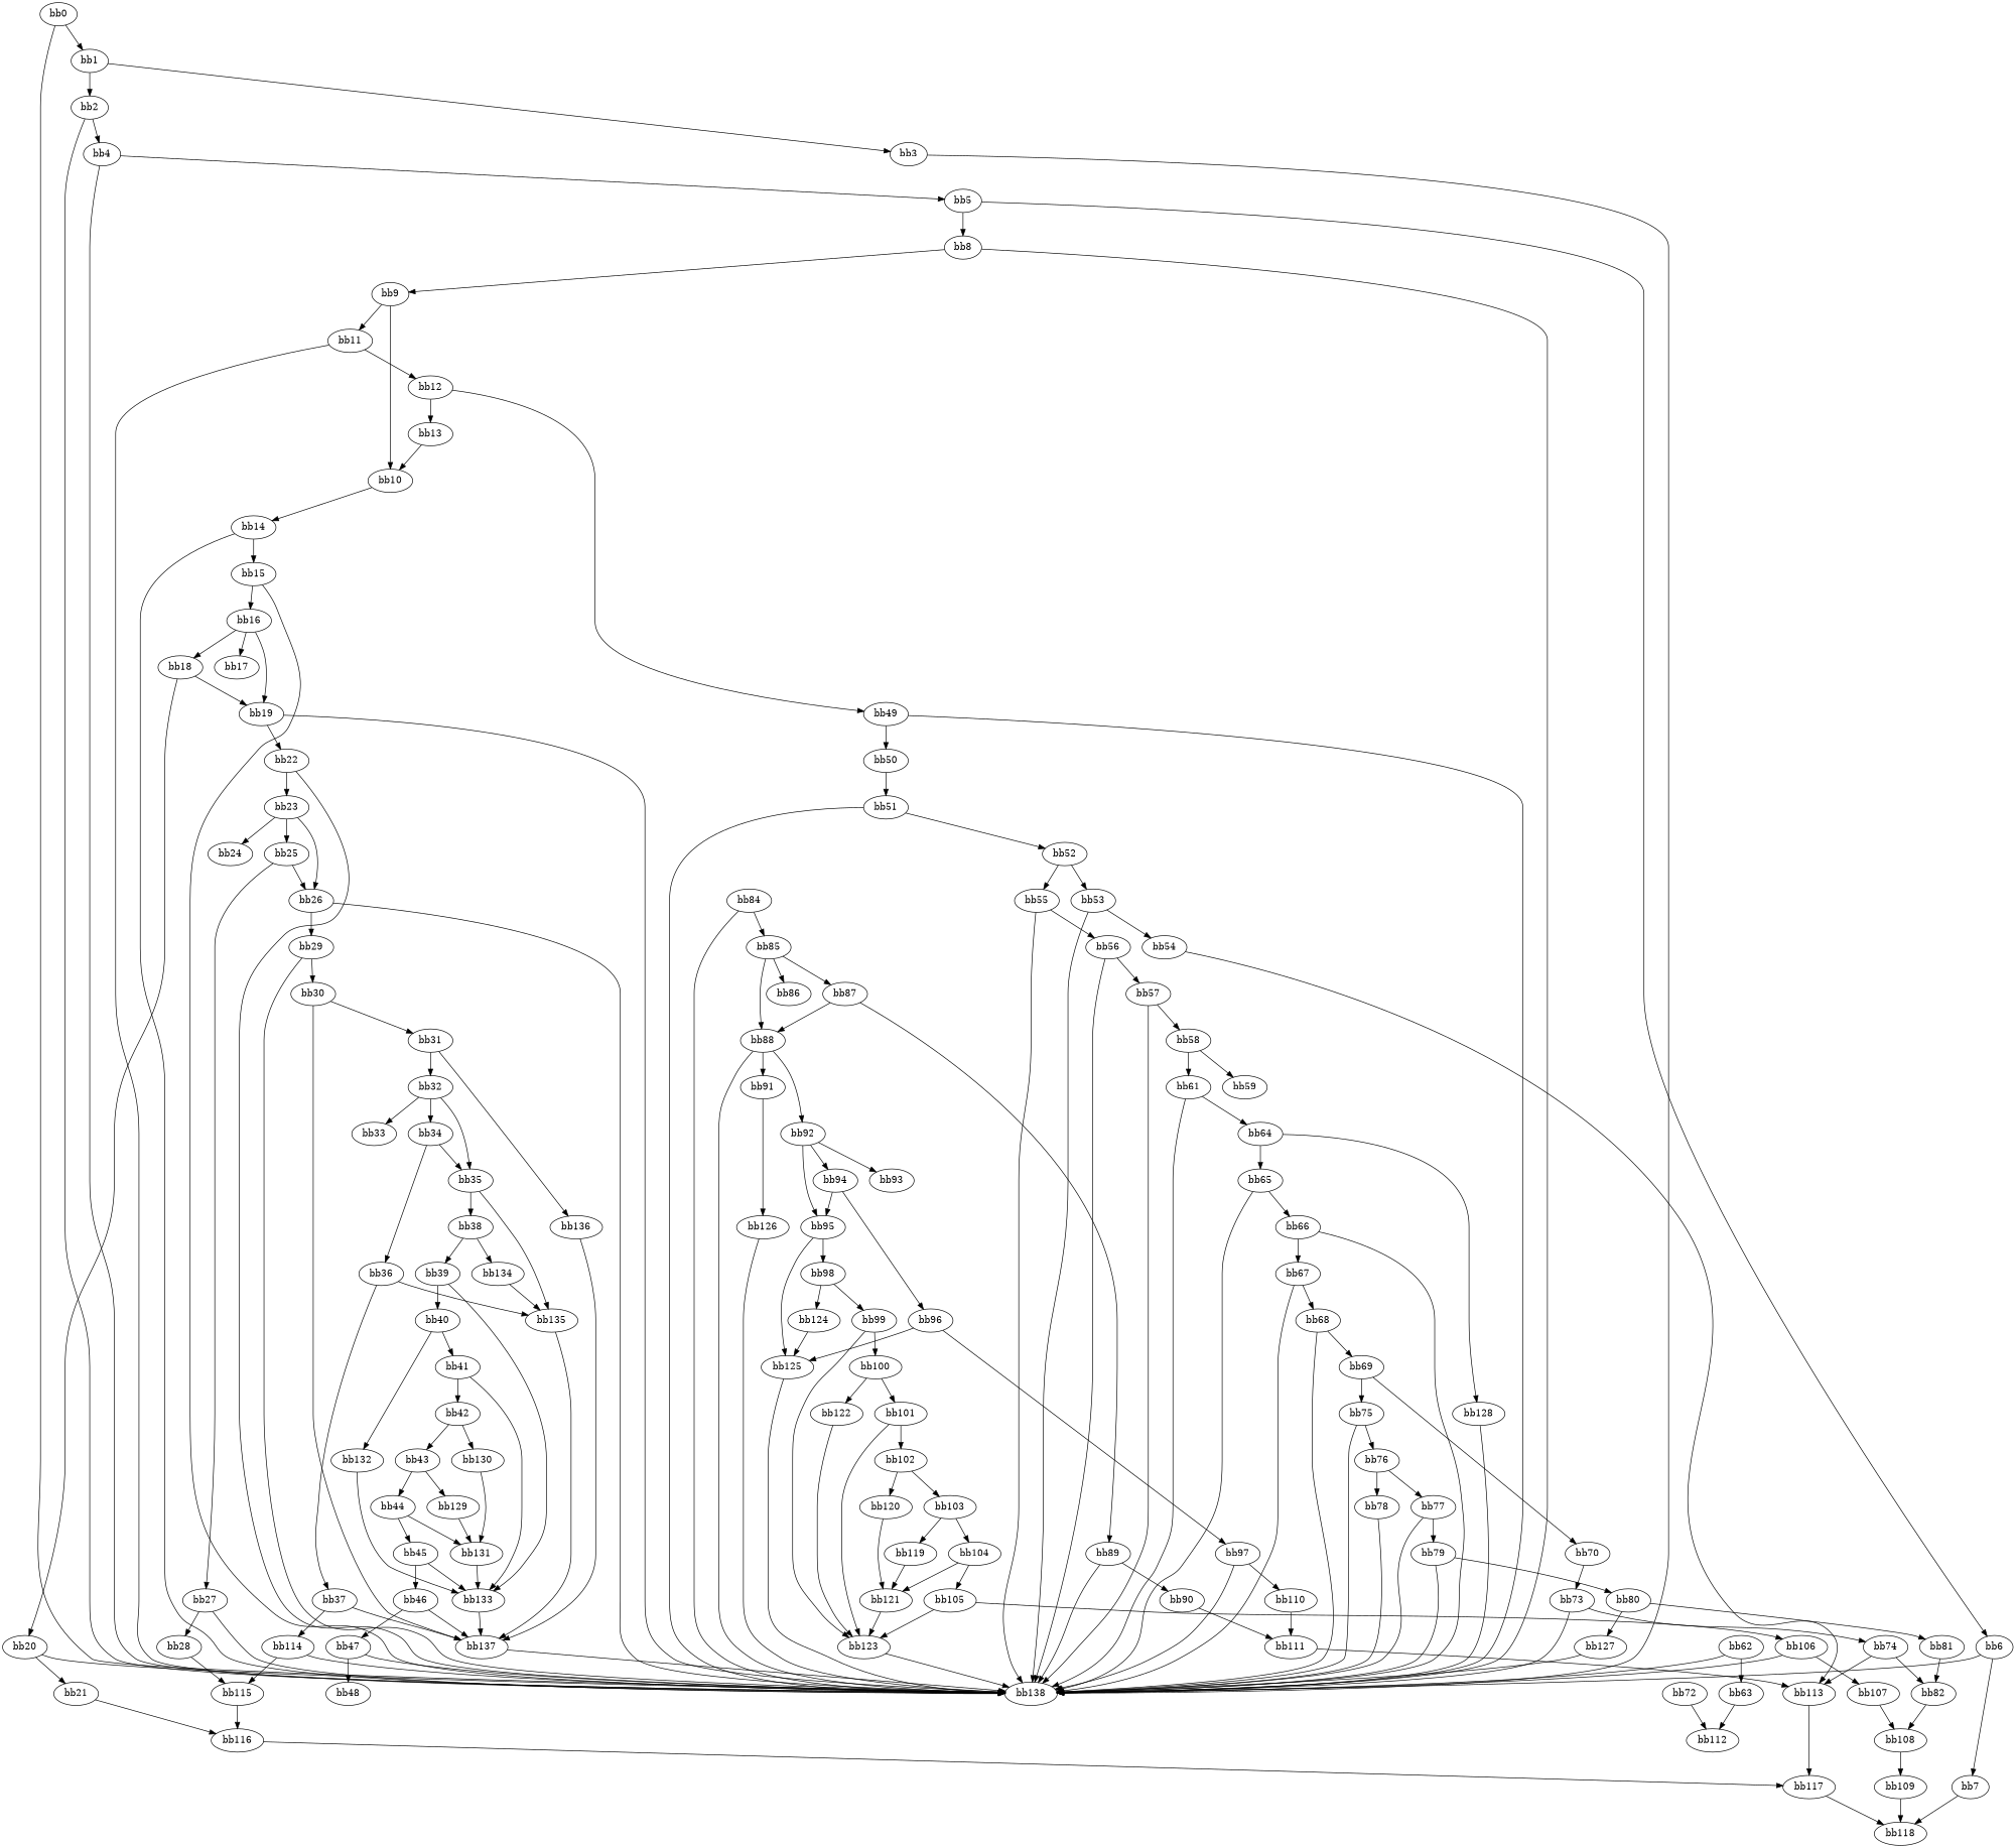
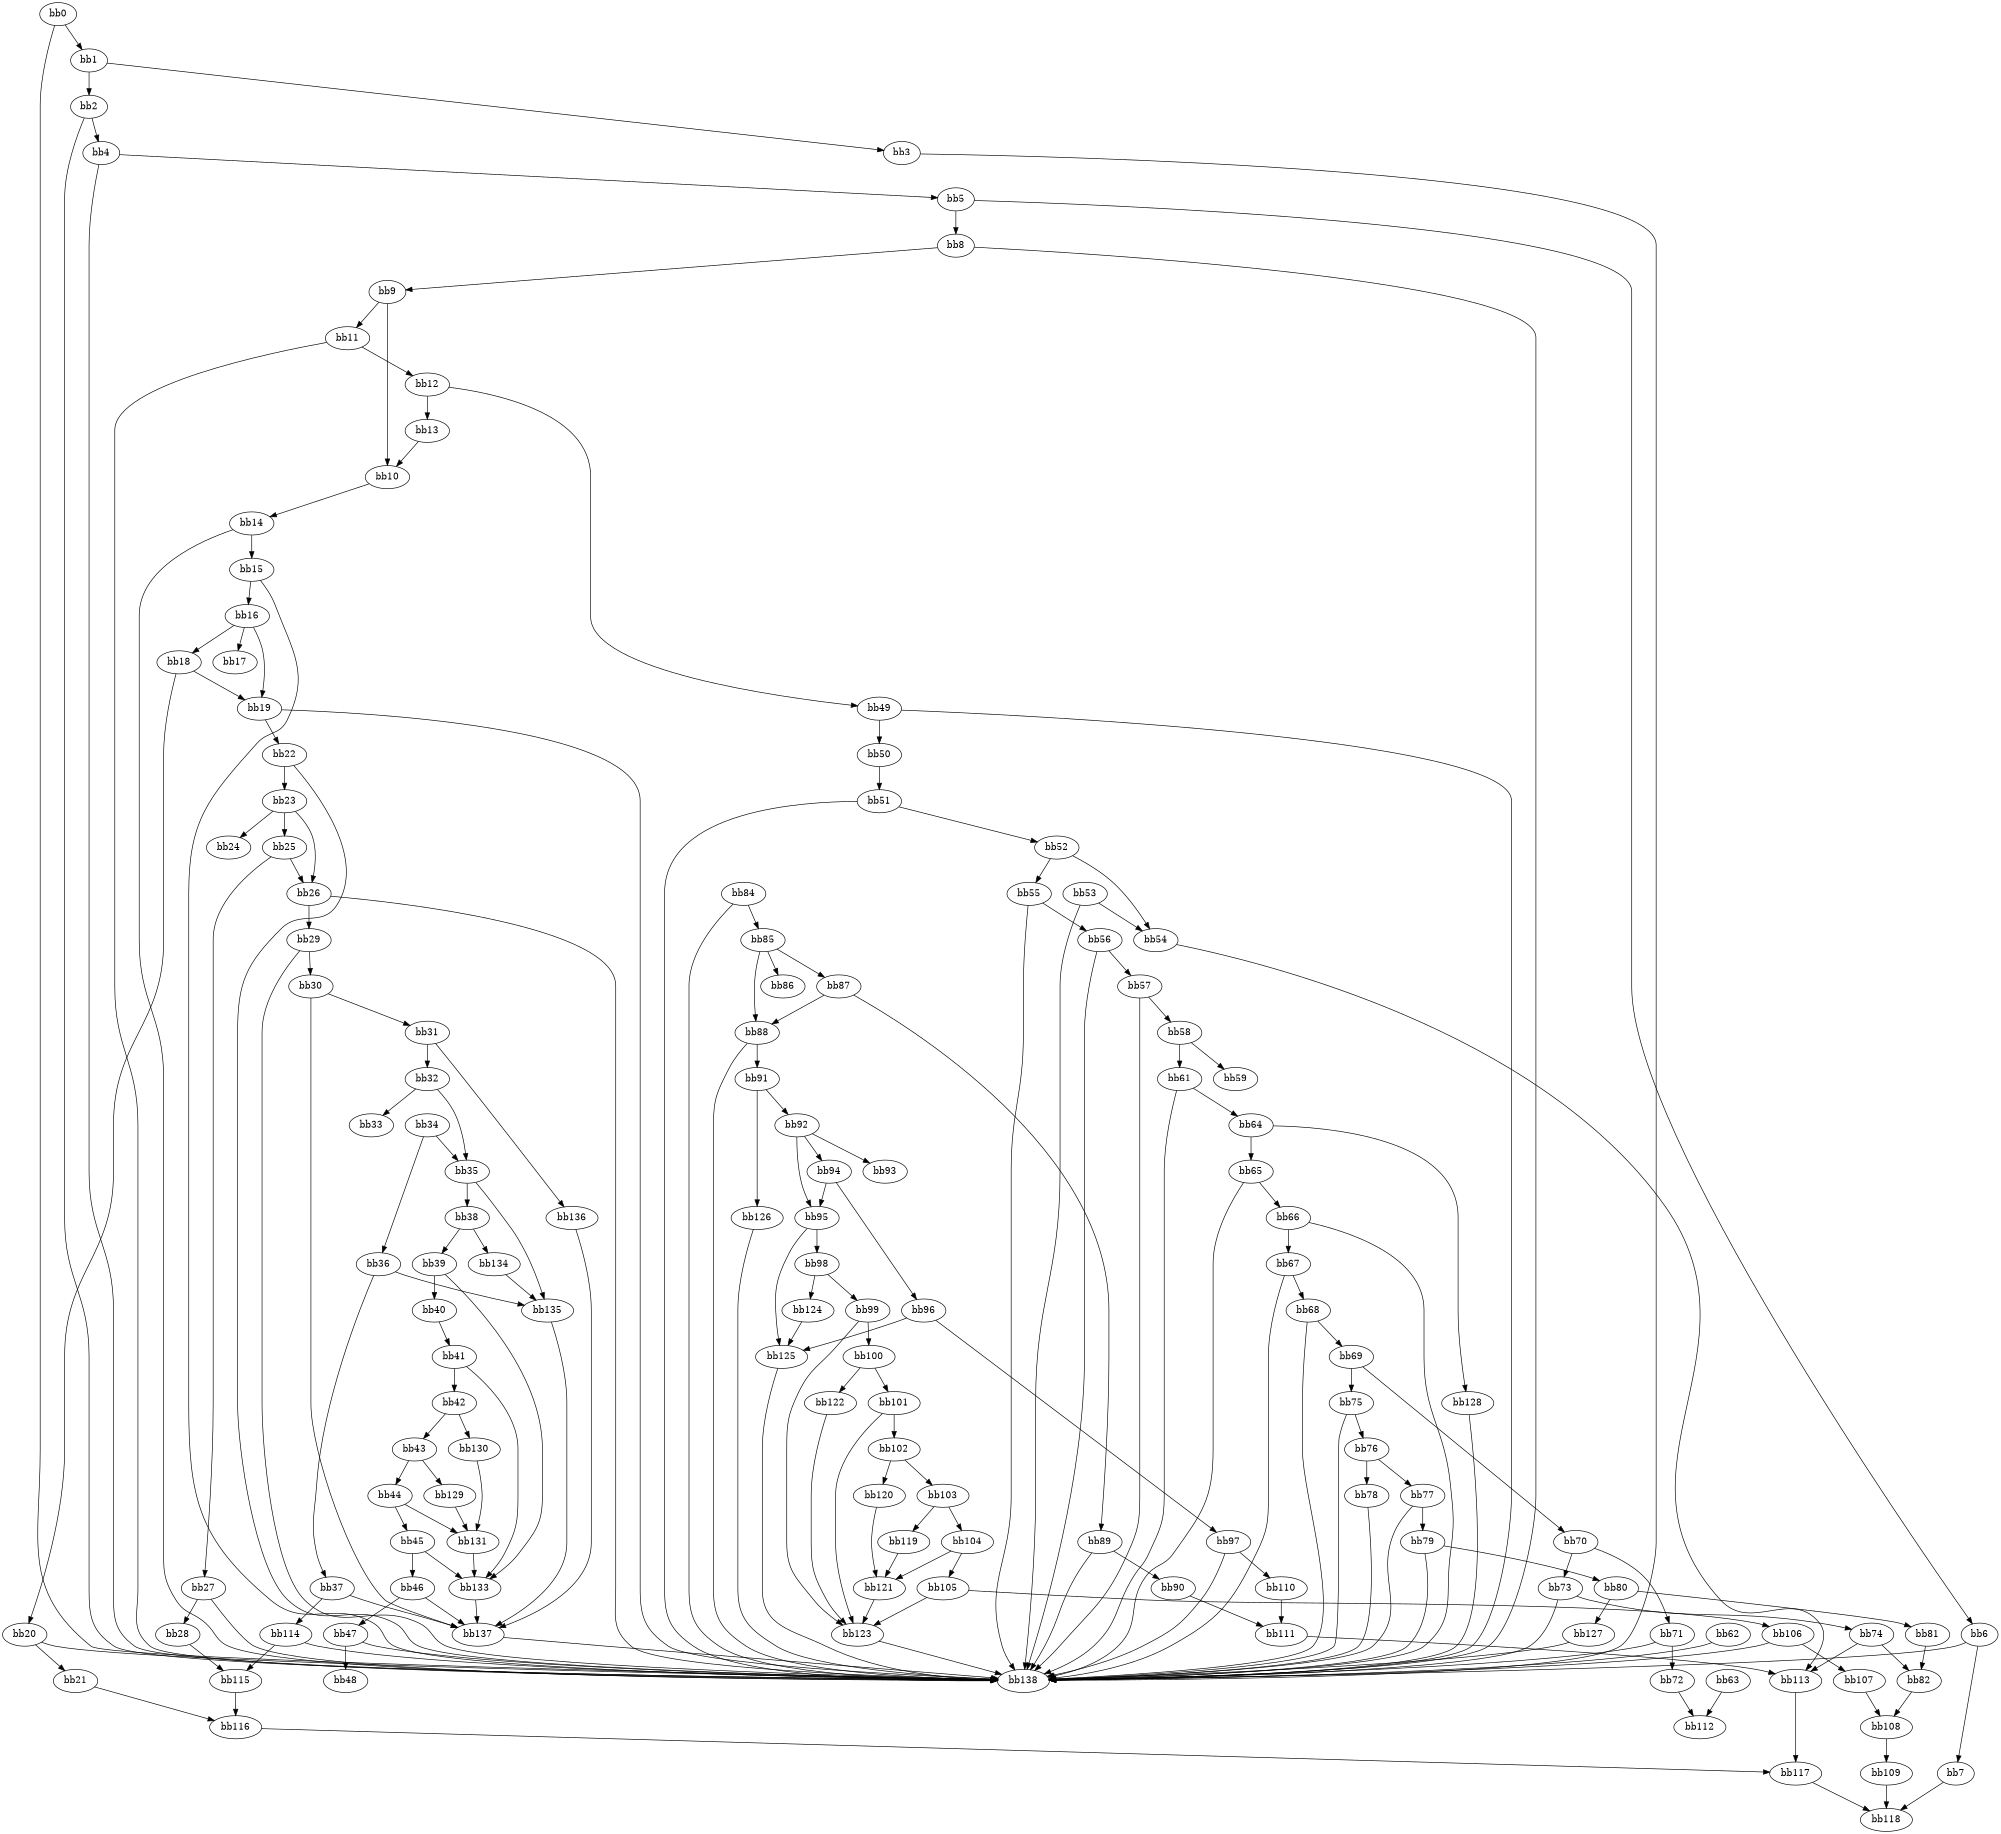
  digraph {
    n1 [label="bb0\l"]
    n2 [label="bb1\l"]
    n3 [label="bb138\l"]
    n4 [label="bb2\l"]
    n5 [label="bb3\l"]
    n6 [label="bb4\l"]
    n7 [label="bb5\l"]
    n8 [label="bb6\l"]
    n9 [label="bb8\l"]
    n10 [label="bb7\l"]
    n11 [label="bb9\l"]
    n12 [label="bb118\l"]
    n13 [label="bb10\l"]
    n14 [label="bb11\l"]
    n15 [label="bb14\l"]
    n16 [label="bb12\l"]
    n17 [label="bb15\l"]
    n18 [label="bb13\l"]
    n19 [label="bb49\l"]
    n20 [label="bb50\l"]
    n21 [label="bb16\l"]
    n22 [label="bb17\l"]
    n23 [label="bb18\l"]
    n24 [label="bb19\l"]
    n25 [label="bb20\l"]
    n26 [label="bb22\l"]
    n27 [label="bb21\l"]
    n28 [label="bb23\l"]
    n29 [label="bb116\l"]
    n30 [label="bb117\l"]
    n31 [label="bb24\l"]
    n32 [label="bb25\l"]
    n33 [label="bb26\l"]
    n34 [label="bb27\l"]
    n35 [label="bb29\l"]
    n36 [label="bb28\l"]
    n37 [label="bb30\l"]
    n38 [label="bb115\l"]
    n39 [label="bb31\l"]
    n40 [label="bb137\l"]
    n41 [label="bb32\l"]
    n42 [label="bb136\l"]
    n43 [label="bb33\l"]
    n44 [label="bb34\l"]
    n45 [label="bb35\l"]
    n46 [label="bb36\l"]
    n47 [label="bb38\l"]
    n48 [label="bb135\l"]
    n49 [label="bb37\l"]
    n50 [label="bb39\l"]
    n51 [label="bb134\l"]
    n52 [label="bb114\l"]
    n53 [label="bb40\l"]
    n54 [label="bb133\l"]
    n55 [label="bb41\l"]
-   n56 [label="bb132\l"]
    n57 [label="bb42\l"]
    n58 [label="bb43\l"]
    n59 [label="bb130\l"]
    n60 [label="bb44\l"]
    n61 [label="bb129\l"]
    n62 [label="bb131\l"]
    n63 [label="bb45\l"]
    n64 [label="bb46\l"]
    n65 [label="bb47\l"]
    n66 [label="bb48\l"]
    n67 [label="bb109\l"]
    n68 [label="bb51\l"]
    n69 [label="bb52\l"]
    n70 [label="bb53\l"]
    n71 [label="bb55\l"]
    n72 [label="bb54\l"]
    n73 [label="bb56\l"]
    n74 [label="bb113\l"]
    n75 [label="bb57\l"]
    n76 [label="bb58\l"]
    n77 [label="bb59\l"]
    n78 [label="bb61\l"]
    n79 [label="bb64\l"]
    n80 [label="bb62\l"]
    n81 [label="bb63\l"]
    n82 [label="bb65\l"]
    n83 [label="bb128\l"]
    n84 [label="bb112\l"]
    n85 [label="bb66\l"]
    n86 [label="bb67\l"]
    n87 [label="bb68\l"]
    n88 [label="bb69\l"]
    n89 [label="bb70\l"]
    n90 [label="bb75\l"]
+   n91 [label="bb71\l"]
    n92 [label="bb73\l"]
    n93 [label="bb76\l"]
    n94 [label="bb72\l"]
    n95 [label="bb74\l"]
    n96 [label="bb82\l"]
    n97 [label="bb108\l"]
    n98 [label="bb77\l"]
    n99 [label="bb78\l"]
    n100 [label="bb79\l"]
    n101 [label="bb80\l"]
    n102 [label="bb81\l"]
    n103 [label="bb127\l"]
    n104 [label="bb84\l"]
    n105 [label="bb85\l"]
    n106 [label="bb86\l"]
    n107 [label="bb87\l"]
    n108 [label="bb88\l"]
    n109 [label="bb89\l"]
    n110 [label="bb91\l"]
    n111 [label="bb90\l"]
    n112 [label="bb92\l"]
    n113 [label="bb126\l"]
    n114 [label="bb111\l"]
    n115 [label="bb93\l"]
    n116 [label="bb94\l"]
    n117 [label="bb95\l"]
    n118 [label="bb96\l"]
    n119 [label="bb98\l"]
    n120 [label="bb125\l"]
    n121 [label="bb97\l"]
    n122 [label="bb99\l"]
    n123 [label="bb124\l"]
    n124 [label="bb110\l"]
    n125 [label="bb100\l"]
    n126 [label="bb123\l"]
    n127 [label="bb101\l"]
    n128 [label="bb122\l"]
    n129 [label="bb102\l"]
    n130 [label="bb103\l"]
    n131 [label="bb120\l"]
    n132 [label="bb104\l"]
    n133 [label="bb119\l"]
    n134 [label="bb121\l"]
    n135 [label="bb105\l"]
    n136 [label="bb106\l"]
    n137 [label="bb107\l"]
    n1 -> n2
    n1 -> n3
    n2 -> n4
    n2 -> n5
    n4 -> n3
    n4 -> n6
    n5 -> n3
    n6 -> n3
    n6 -> n7
    n7 -> n8
    n7 -> n9
    n8 -> n3
    n8 -> n10
    n9 -> n3
    n9 -> n11
    n10 -> n12
    n11 -> n13
    n11 -> n14
    n13 -> n15
    n14 -> n3
    n14 -> n16
    n15 -> n3
    n15 -> n17
    n16 -> n18
    n16 -> n19
    n17 -> n3
    n17 -> n21
    n18 -> n13
    n19 -> n3
    n19 -> n20
    n20 -> n68
    n21 -> n22
    n21 -> n23
    n21 -> n24
    n23 -> n24
    n23 -> n25
    n24 -> n3
    n24 -> n26
    n25 -> n3
    n25 -> n27
    n26 -> n3
    n26 -> n28
    n27 -> n29
    n28 -> n31
    n28 -> n32
    n28 -> n33
    n29 -> n30
    n30 -> n12
    n32 -> n33
    n32 -> n34
    n33 -> n3
    n33 -> n35
    n34 -> n3
    n34 -> n36
    n35 -> n3
    n35 -> n37
    n36 -> n38
    n37 -> n39
    n37 -> n40
    n38 -> n29
    n39 -> n41
    n39 -> n42
    n40 -> n3
    n41 -> n43
-   n41 -> n44
    n41 -> n45
    n42 -> n40
    n44 -> n45
    n44 -> n46
    n45 -> n47
    n45 -> n48
    n46 -> n48
    n46 -> n49
    n47 -> n50
    n47 -> n51
    n48 -> n40
    n49 -> n40
    n49 -> n52
    n50 -> n53
    n50 -> n54
    n51 -> n48
    n52 -> n3
    n52 -> n38
    n53 -> n55
-   n53 -> n56
    n54 -> n40
    n55 -> n54
    n55 -> n57
-   n56 -> n54
    n57 -> n58
    n57 -> n59
    n58 -> n60
    n58 -> n61
    n59 -> n62
    n60 -> n62
    n60 -> n63
    n61 -> n62
    n62 -> n54
    n63 -> n54
    n63 -> n64
    n64 -> n40
    n64 -> n65
    n65 -> n3
    n65 -> n66
    n67 -> n12
    n68 -> n3
    n68 -> n69
-   n69 -> n70
+   n69 -> n72
    n69 -> n71
    n70 -> n3
    n70 -> n72
    n71 -> n3
    n71 -> n73
    n72 -> n74
    n73 -> n3
    n73 -> n75
    n74 -> n30
    n75 -> n3
    n75 -> n76
    n76 -> n77
    n76 -> n78
    n78 -> n3
    n78 -> n79
    n79 -> n82
    n79 -> n83
    n80 -> n3
-   n80 -> n81
    n81 -> n84
    n82 -> n3
    n82 -> n85
    n83 -> n3
    n85 -> n3
    n85 -> n86
    n86 -> n3
    n86 -> n87
    n87 -> n3
    n87 -> n88
    n88 -> n89
    n88 -> n90
+   n89 -> n91
    n89 -> n92
    n90 -> n3
    n90 -> n93
+   n91 -> n3
+   n91 -> n94
    n92 -> n3
    n92 -> n95
    n93 -> n98
    n93 -> n99
    n94 -> n84
    n95 -> n74
    n95 -> n96
    n96 -> n97
    n97 -> n67
    n98 -> n3
    n98 -> n100
    n99 -> n3
    n100 -> n3
    n100 -> n101
    n101 -> n102
    n101 -> n103
    n102 -> n96
    n103 -> n3
    n104 -> n3
    n104 -> n105
    n105 -> n106
    n105 -> n107
    n105 -> n108
    n107 -> n108
    n107 -> n109
    n108 -> n3
    n108 -> n110
    n109 -> n3
    n109 -> n111
-   n108 -> n112
+   n110 -> n112
    n110 -> n113
    n111 -> n114
    n112 -> n115
    n112 -> n116
    n112 -> n117
    n113 -> n3
    n114 -> n74
    n116 -> n117
    n116 -> n118
    n117 -> n119
    n117 -> n120
    n118 -> n120
    n118 -> n121
    n119 -> n122
    n119 -> n123
    n120 -> n3
    n121 -> n3
    n121 -> n124
    n122 -> n125
    n122 -> n126
    n123 -> n120
    n124 -> n114
    n125 -> n127
    n125 -> n128
    n126 -> n3
    n127 -> n126
    n127 -> n129
    n128 -> n126
    n129 -> n130
    n129 -> n131
    n130 -> n132
    n130 -> n133
    n131 -> n134
    n132 -> n134
    n132 -> n135
    n133 -> n134
    n134 -> n126
    n135 -> n126
    n135 -> n136
    n136 -> n3
    n136 -> n137
    n137 -> n97
  }
